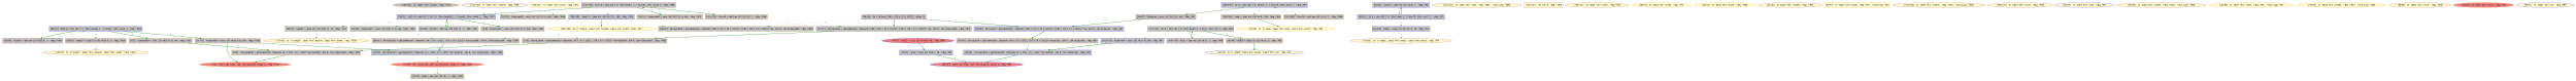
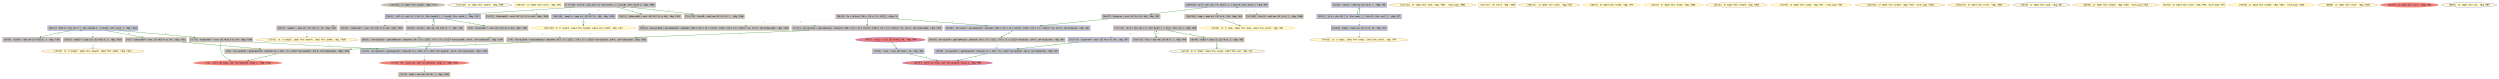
  digraph {
    fontname="Roboto Mono"
    node [color=darkorange fillcolor=grey fontname="Roboto Mono" shape=rectangle style=filled]
    edge [color=forestgreen fontcolor=forestgreen fontname="Roboto Mono" style=bold]
    n1 [label="[134/135]  br label %for.cond22, !dbg !1016" shape=ellipse]
    n2 [color=blue fillcolor=lemonchiffon label="[132/133]  br label %for.cond18, !dbg !1007" shape=ellipse]
    n3 [fillcolor=lemonchiffon label="[130/131]  br label %for.inc14, !dbg !999" shape=box]
    n4 [label="[71/72]  %idxprom33 = sext i32 %k25.0 to i64, !dbg !1030"]
    n5 [color=blue label="[16/19]  %arrayidx34 = getelementptr inbounds [5 x i32], [5 x i32]* %arrayidx32, i64 0, i64 %idxprom33, !dbg !1030"]
    n6 [fillcolor=lightcoral label="[1/2]  store i32 %add, i32* %arrayidx40, align 4, !dbg !1034" shape=ellipse]
    n7 [fillcolor=lightcoral label="[17/18]  %0 = load i32, i32* %arrayidx34, align 4, !dbg !1030" shape=ellipse]
    n8 [color=brown label="[117/118]  %i17.0 = phi i32 [ 0, %for.end16 ], [ %inc48, %for.inc47 ], !dbg !1008"]
    n9 [color=blue label="[38/41]  %j21.0 = phi i32 [ %i17.0, %for.body20 ], [ %inc45, %for.inc44 ], !dbg !1017"]
    n10 [label="[116/119]  %inc48 = add nsw i32 %i17.0, 1, !dbg !1046"]
    n11 [label="[10/13]  %idxprom35 = sext i32 %i17.0 to i64, !dbg !1033"]
    n12 [color=blue label="[106/109]  %cmp19 = icmp slt i32 %i17.0, 100, !dbg !1010"]
    n13 [label="[24/27]  %idxprom29 = sext i32 %i17.0 to i64, !dbg !1030"]
    n14 [color=brown label="[34/37]  %cmp23 = icmp slt i32 %j21.0, 10, !dbg !1019"]
    n15 [color=brown label="[39/40]  %inc45 = add nsw i32 %j21.0, 1, !dbg !1041"]
    n16 [label="[6/9]  %idxprom37 = sext i32 %j21.0 to i64, !dbg !1033"]
    n17 [color=brown label="[22/23]  %idxprom31 = sext i32 %j21.0 to i64, !dbg !1030"]
    n18 [color=brown label="[11/12]  %arrayidx36 = getelementptr inbounds [100 x [10 x [5 x i32]]], [100 x [10 x [5 x i32]]]* %a, i64 0, i64 %idxprom35, !dbg !1033"]
    n19 [fillcolor=lemonchiffon label="[107/108]  br i1 %cmp19, label %for.body20, label %for.end49, !dbg !1011" shape=ellipse]
    n20 [label="[25/26]  %arrayidx30 = getelementptr inbounds [100 x [10 x [5 x i32]]], [100 x [10 x [5 x i32]]]* %a, i64 0, i64 %idxprom29, !dbg !1030"]
    n21 [color=blue label="[75/76]  %rem = srem i32 %call, 10, !dbg !986"]
    n22 [color=blue fillcolor=lightcoral label="[56/57]  store i32 %rem, i32* %arrayidx10, align 4, !dbg !988" shape=ellipse]
    n23 [color=blue label="[61/62]  %inc12 = add nsw i32 %j.0, 1, !dbg !995"]
    n24 [color=blue label="[52/67]  %j.0 = phi i32 [ 0, %for.body ], [ %inc12, %for.inc11 ], !dbg !971"]
    n25 [color=blue label="[63/66]  %cmp2 = icmp slt i32 %j.0, 10, !dbg !973"]
    n26 [color=brown fillcolor=lemonchiffon label="[126/127]  br label %for.cond, !dbg !1001, !llvm.loop !1002" shape=ellipse]
    n27 [label="[7/8]  %arrayidx38 = getelementptr inbounds [10 x [5 x i32]], [10 x [5 x i32]]* %arrayidx36, i64 0, i64 %idxprom37, !dbg !1033"]
    n28 [label="[0/3]  %arrayidx40 = getelementptr inbounds [5 x i32], [5 x i32]* %arrayidx38, i64 0, i64 %idxprom39, !dbg !1033"]
    n29 [color=blue label="[55/58]  %arrayidx10 = getelementptr inbounds [5 x i32], [5 x i32]* %arrayidx8, i64 0, i64 %idxprom9, !dbg !987"]
    n30 [color=blue label="[112/113]  %idxprom9 = sext i32 %k.0 to i64, !dbg !987"]
    n31 [color=brown fillcolor=lemonchiffon label="[122/123]  ret i32 0, !dbg !1050" shape=box]
    n32 [label="[54/59]  %arrayidx8 = getelementptr inbounds [10 x [5 x i32]], [10 x [5 x i32]]* %arrayidx, i64 0, i64 %idxprom7, !dbg !987"]
    n33 [color=brown fillcolor=lemonchiffon label="[120/121]  br label %for.cond1, !dbg !970" shape=ellipse]
    n34 [label="[101/102]  %inc15 = add nsw i32 %i.0, 1, !dbg !1000"]
    n35 [color=blue label="[100/105]  %i.0 = phi i32 [ 0, %entry ], [ %inc15, %for.inc14 ], !dbg !962"]
    n36 [label="[103/104]  %cmp = icmp slt i32 %i.0, 100, !dbg !964"]
    n37 [color=brown label="[84/87]  %idxprom = sext i32 %i.0 to i64, !dbg !987"]
    n38 [color=brown label="[110/115]  %inc = add nsw i32 %k.0, 1, !dbg !990"]
    n39 [color=brown label="[111/114]  %k.0 = phi i32 [ 0, %for.body3 ], [ %inc, %for.inc ], !dbg !980"]
    n40 [label="[42/45]  %cmp5 = icmp slt i32 %k.0, 5, !dbg !982"]
    n41 [color=brown label="[69/70]  %inc42 = add nsw i32 %k25.0, 1, !dbg !1036"]
    n42 [color=blue label="[68/73]  %k25.0 = phi i32 [ 1, %for.body24 ], [ %inc42, %for.inc41 ], !dbg !1026"]
    n43 [label="[4/5]  %idxprom39 = sext i32 %k25.0 to i64, !dbg !1033"]
    n44 [label="[30/31]  %cmp27 = icmp slt i32 %k25.0, 5, !dbg !1028"]
    n45 [color=brown fillcolor=lemonchiffon label="[35/36]  br i1 %cmp23, label %for.body24, label %for.end46, !dbg !1020" shape=ellipse]
    n46 [label="[14/15]  %add = add nsw i32 %0, 1, !dbg !1032"]
    n47 [label="[20/21]  %arrayidx32 = getelementptr inbounds [10 x [5 x i32]], [10 x [5 x i32]]* %arrayidx30, i64 0, i64 %idxprom31, !dbg !1030"]
    n48 [fillcolor=lemonchiffon label="[50/51]  br label %for.cond4, !dbg !979" shape=ellipse]
    n49 [fillcolor=lemonchiffon label="[46/47]  br label %for.inc44, !dbg !1040" shape=ellipse]
    n50 [color=brown fillcolor=lemonchiffon label="[64/65]  br i1 %cmp2, label %for.body3, label %for.end13, !dbg !974" shape=ellipse]
    n51 [fillcolor=lemonchiffon label="[92/93]  br i1 %cmp, label %for.body, label %for.end16, !dbg !965" shape=ellipse]
    n52 [color=blue label="[85/86]  %arrayidx = getelementptr inbounds [100 x [10 x [5 x i32]]], [100 x [10 x [5 x i32]]]* %a, i64 0, i64 %idxprom, !dbg !987"]
    n53 [color=brown fillcolor=lemonchiffon label="[32/33]  br label %for.cond26, !dbg !1025" shape=ellipse]
    n54 [color=blue fillcolor=lemonchiffon label="[43/44]  br i1 %cmp5, label %for.body6, label %for.end, !dbg !983" shape=ellipse]
-   n55 [fillcolor=lemonchiffon label="[96/97]  br label %for.cond4, !dbg !991, !llvm.loop !992" shape=box]
+   n55 [fillcolor=lemonchiffon label="[96/97]  br label %for.cond4, !dbg !991, !llvm.loop !992" shape=ellipse]
    n56 [color=brown fillcolor=lemonchiffon label="[124/125]  br label %for.cond18, !dbg !1047, !llvm.loop !1048" shape=ellipse]
    n57 [color=brown fillcolor=lemonchiffon label="[28/29]  br i1 %cmp27, label %for.body28, label %for.end43, !dbg !1029" shape=ellipse]
    n58 [color=blue fillcolor=lightcoral label="[74/77]  %call = call i32 @rand() #3, !dbg !984" shape=ellipse]
    n59 [color=brown fillcolor=lemonchiffon label="[128/129]  br label %for.inc47, !dbg !1045" shape=ellipse]
    n60 [color=blue fillcolor=lemonchiffon label="[78/79]  br label %for.cond, !dbg !961" shape=ellipse]
    n61 [color=brown fillcolor=lemonchiffon label="[80/81]  br label %for.cond22, !dbg !1042, !llvm.loop !1043" shape=ellipse]
    n62 [color=brown label="[98/99]  %a = alloca [100 x [10 x [5 x i32]]], align 16"]
-   n63 [fillcolor=lemonchiffon label="[82/83]  br label %for.cond1, !dbg !996, !llvm.loop !997" shape=ellipse]
+   n63 [fillcolor=lemonchiffon label="[82/83]  br label %for.cond1, !dbg !996, !llvm.loop !997" shape=box]
    n64 [fillcolor=lemonchiffon label="[94/95]  br label %for.cond26, !dbg !1037, !llvm.loop !1038" shape=ellipse]
    n65 [color=brown fillcolor=lemonchiffon label="[88/89]  br label %for.inc41, !dbg !1035" shape=ellipse]
    n66 [fillcolor=lightcoral label="[48/49]  br label %for.inc11, !dbg !994" shape=ellipse]
    n67 [color=blue fillcolor=lemonchiffon label="[90/91]  br label %for.inc, !dbg !989" shape=ellipse]
    n4 -> n5 [label=T]
    n4 -> n6 [label=T]
    n5 -> n7 [label=T style=dotted]
    n7 -> n46 [label=T style=dotted]
    n8 -> n9 [label=T]
    n8 -> n10 [label=T]
    n8 -> n11 [label=T]
    n8 -> n12 [label=T style=dotted]
    n8 -> n13 [label=T style=dotted]
    n9 -> n14 [label=T style=dotted]
    n9 -> n15 [label=T style=dotted]
    n9 -> n16 [label=T]
    n9 -> n17 [label=T style=dotted]
    n10 -> n8 [label=T style=dotted]
    n11 -> n18 [label=T style=dotted]
    n12 -> n19 [label=T]
    n13 -> n20 [label=T style=dotted]
    n14 -> n45 [label=T style=dotted]
    n15 -> n9 [label=T]
    n16 -> n27 [label=T style=dotted]
    n17 -> n47 [label=T style=dotted]
    n18 -> n27 [label=T]
    n20 -> n47 [label=T style=dotted]
    n21 -> n22 [label=T]
    n23 -> n24 [label=T style=dotted]
    n24 -> n23 [label=T]
    n24 -> n25 [label=T style=dotted]
    n25 -> n50 [label=T style=dotted]
    n27 -> n28 [label=T]
    n28 -> n6 [label=T]
    n29 -> n22 [label=T]
    n30 -> n29 [label=T]
    n32 -> n29 [label=T style=dotted]
    n34 -> n35 [label=T style=dotted]
    n35 -> n34 [label=T style=dotted]
    n35 -> n36 [label=T style=dotted]
    n35 -> n37 [label=T]
    n36 -> n51 [label=T]
    n37 -> n52 [label=T]
    n38 -> n39 [label=T style=dotted]
    n39 -> n30 [label=T style=dotted]
    n39 -> n38 [label=T]
    n39 -> n40 [label=T]
    n40 -> n54 [label=T]
    n41 -> n42 [label=T style=dotted]
    n42 -> n4 [label=T]
    n42 -> n41 [label=T]
    n42 -> n43 [label=T]
    n42 -> n44 [label=T style=dotted]
    n43 -> n28 [label=T]
    n44 -> n57 [label=T style=dotted]
    n47 -> n5 [label=T]
    n52 -> n32 [label=T]
    n58 -> n21 [label=T]
    n62 -> n18 [label=T]
    n62 -> n20 [label=T style=dotted]
    n62 -> n52 [label=T]
  }
